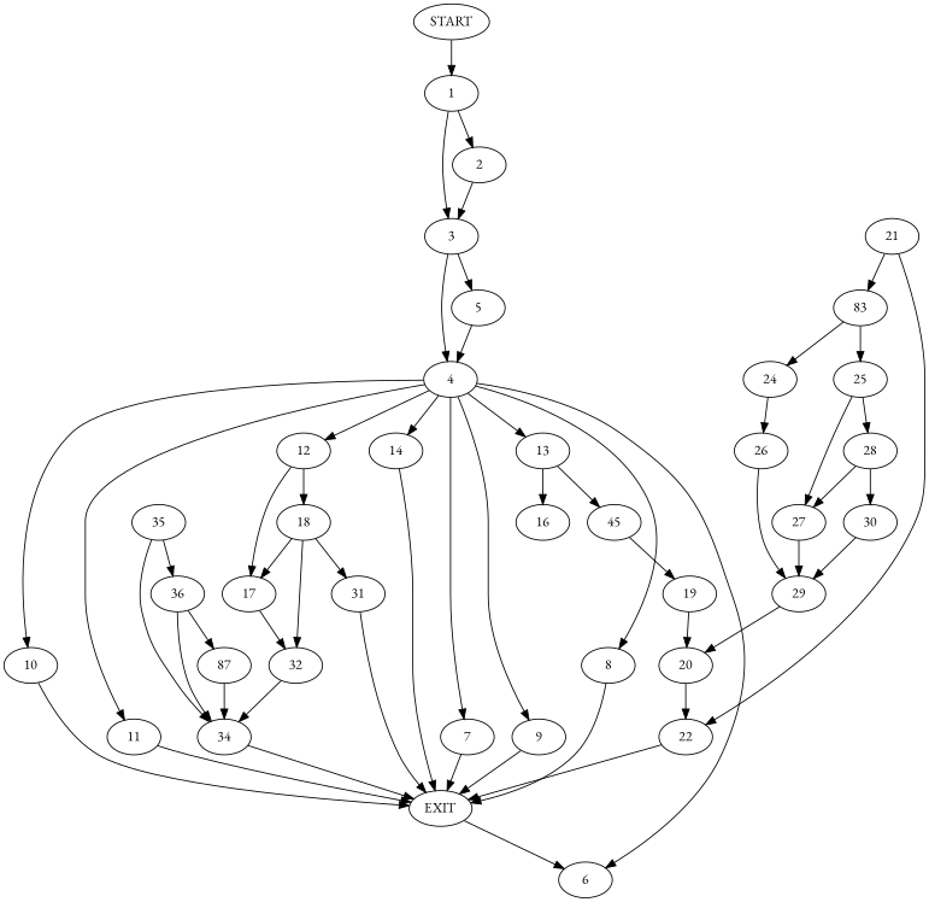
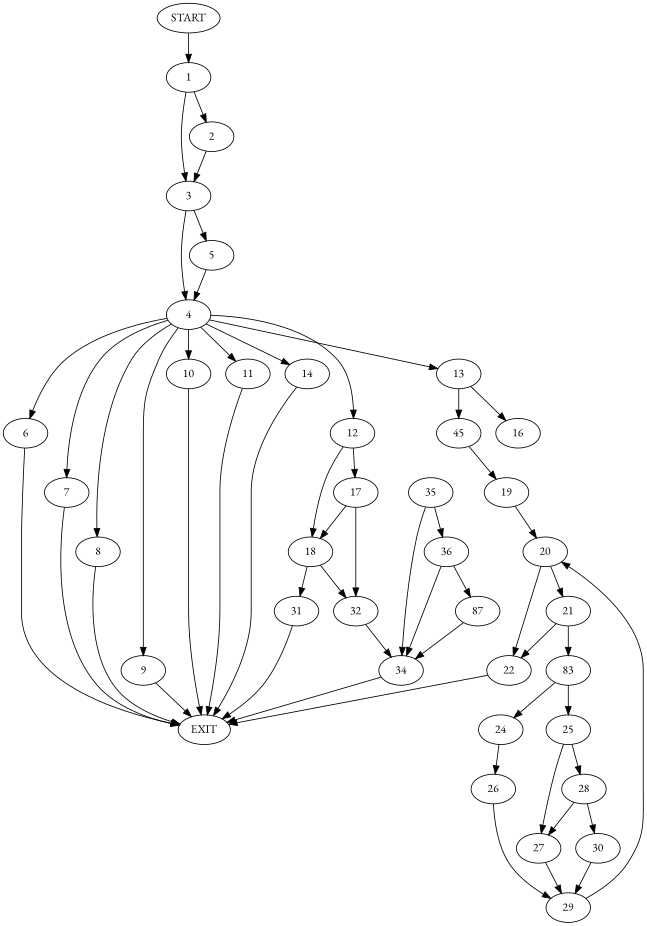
  digraph {
    fontname="EB Garamond"
    node [fontname="EB Garamond"]
    edge [fontname="EB Garamond"]
    n1 [label=START]
    1
    2
    3
    n5 [label=EXIT]
    4
    5
    6
    7
    8
    9
    10
    11
    12
    13
    14
    17
    18
    n19 [label=45]
    16
    32
    31
    19
    20
    34
    21
    22
    n28 [label=83]
    24
    25
    26
    27
    28
    29
    30
    35
    36
    n38 [label=87]
    n1 -> 1
    1 -> 2
    1 -> 3
    2 -> 3
    3 -> 4
    3 -> 5
    4 -> 6
    4 -> 7
    4 -> 8
    4 -> 9
    4 -> 10
    4 -> 11
    4 -> 12
    4 -> 13
    4 -> 14
    5 -> 4
-   n5 -> 6
+   6 -> n5
    7 -> n5
    8 -> n5
    9 -> n5
    10 -> n5
    11 -> n5
    12 -> 17
    12 -> 18
    13 -> n19
    13 -> 16
    14 -> n5
-   18 -> 17
+   17 -> 18
    17 -> 32
    18 -> 32
    18 -> 31
    n19 -> 19
    32 -> 34
    31 -> n5
    19 -> 20
+   20 -> 21
    20 -> 22
    34 -> n5
    21 -> 22
    21 -> n28
    22 -> n5
    n28 -> 24
    n28 -> 25
    24 -> 26
    25 -> 27
    25 -> 28
    26 -> 29
    27 -> 29
    28 -> 27
    28 -> 30
    29 -> 20
    30 -> 29
    35 -> 34
    35 -> 36
    36 -> 34
    36 -> n38
    n38 -> 34
  }
